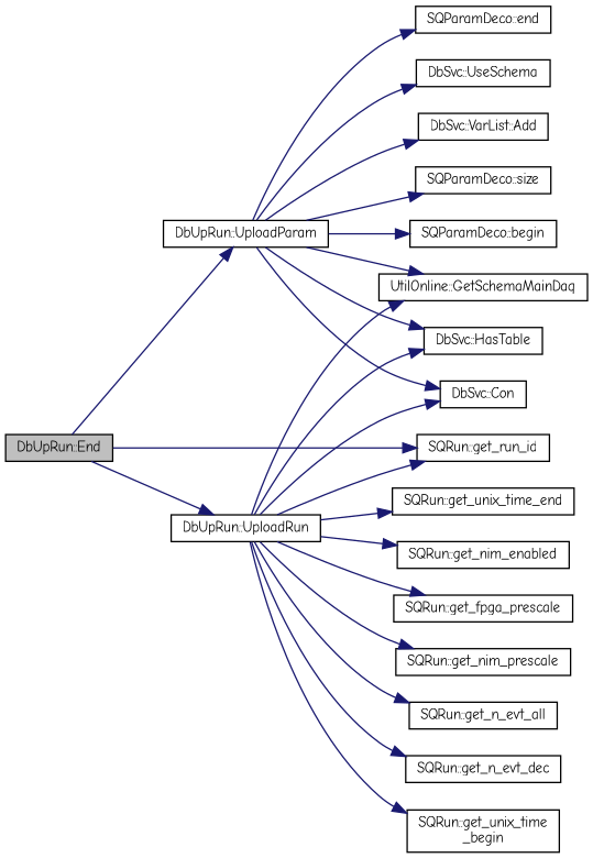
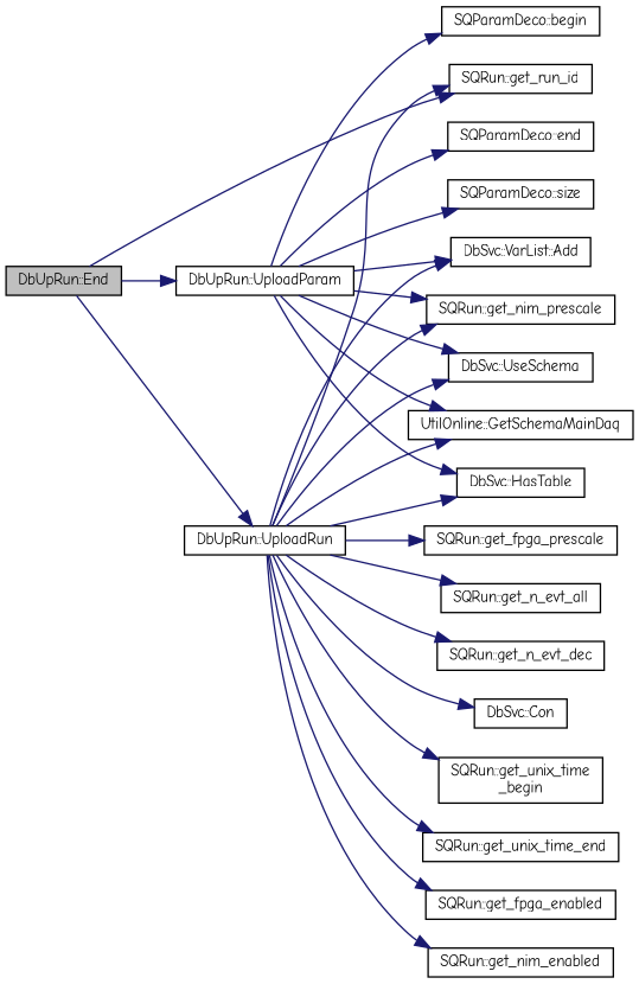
  digraph {
    fontname="Comic Neue"
    rankdir=LR
    node [color=black fontname="Comic Neue" fontsize=10 shape=record]
    edge [color=midnightblue fontname="Comic Neue" fontsize=10 labelfontname=FreeSans labelfontsize=10 style=solid]
    n1 [fillcolor=grey75 fontcolor=black height=0.2 label="DbUpRun::End" style=filled width=0.4]
    n2 [height=0.2 label="SQRun::get_run_id" width=0.4]
    n3 [height=0.2 label="DbUpRun::UploadParam" width=0.4]
    n4 [height=0.2 label="DbUpRun::UploadRun" width=0.4]
    n5 [height=0.2 label="DbSvc::UseSchema" width=0.4]
    n6 [height=0.2 label="UtilOnline::GetSchemaMainDaq" width=0.4]
    n7 [height=0.2 label="DbSvc::HasTable" width=0.4]
    n8 [height=0.2 label="DbSvc::VarList::Add" width=0.4]
    n9 [height=0.2 label="SQParamDeco::size" width=0.4]
    n10 [height=0.2 label="DbSvc::Con" width=0.4]
    n11 [height=0.2 label="SQParamDeco::begin" width=0.4]
    n12 [height=0.2 label="SQParamDeco::end" width=0.4]
    n13 [height=0.2 label="SQRun::get_unix_time\l_begin" width=0.4]
    n14 [height=0.2 label="SQRun::get_unix_time_end" width=0.4]
+   n15 [height=0.2 label="SQRun::get_fpga_enabled" width=0.4]
    n16 [height=0.2 label="SQRun::get_nim_enabled" width=0.4]
    n17 [height=0.2 label="SQRun::get_fpga_prescale" width=0.4]
    n18 [height=0.2 label="SQRun::get_nim_prescale" width=0.4]
    n19 [height=0.2 label="SQRun::get_n_evt_all" width=0.4]
    n20 [height=0.2 label="SQRun::get_n_evt_dec" width=0.4]
    n1 -> n2
    n1 -> n3
    n1 -> n4
    n3 -> n5
    n3 -> n6
    n3 -> n7
    n3 -> n8
    n3 -> n9
-   n3 -> n10
+   n3 -> n18
    n3 -> n11
    n3 -> n12
    n4 -> n2
+   n4 -> n5
    n4 -> n6
    n4 -> n7
+   n4 -> n8
    n4 -> n10
    n4 -> n13
    n4 -> n14
+   n4 -> n15
    n4 -> n16
    n4 -> n17
    n4 -> n18
    n4 -> n19
    n4 -> n20
  }
